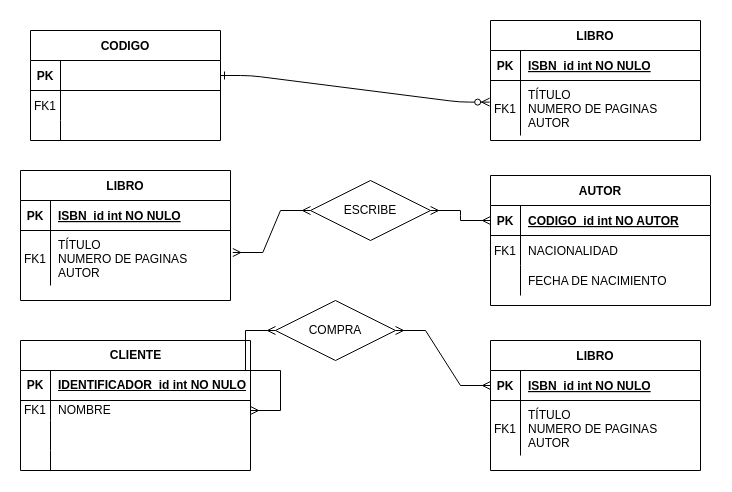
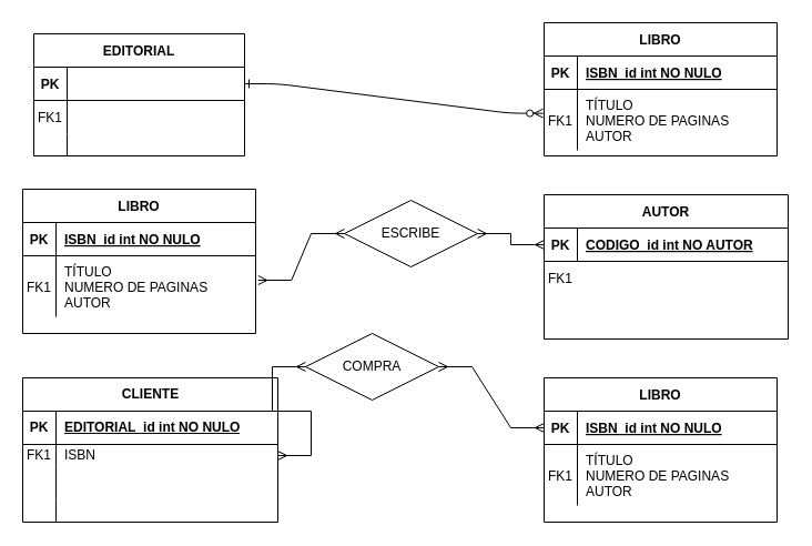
  <mxCell id="0" />
  <mxCell id="1" parent="0" />
  <mxCell id="2" value="&lt;font style=&quot;vertical-align: inherit;&quot;&gt;&lt;font style=&quot;vertical-align: inherit;&quot;&gt;CLIENTE&lt;/font&gt;&lt;/font&gt;" style="shape=table;startSize=30;container=1;collapsible=1;childLayout=tableLayout;fixedRows=1;rowLines=0;fontStyle=1;align=center;resizeLast=1;html=1;" vertex="1" parent="1"><mxGeometry x="20" y="340" width="230" height="130" as="geometry" /></mxCell>
  <mxCell id="3" value="" style="shape=tableRow;horizontal=0;startSize=0;swimlaneHead=0;swimlaneBody=0;fillColor=none;collapsible=0;dropTarget=0;points=[[0,0.5],[1,0.5]];portConstraint=eastwest;top=0;left=0;right=0;bottom=1;" vertex="1" parent="2"><mxGeometry y="30" width="230" height="30" as="geometry" /></mxCell>
  <mxCell id="4" value="PK" style="shape=partialRectangle;connectable=0;fillColor=none;top=0;left=0;bottom=0;right=0;fontStyle=1;overflow=hidden;whiteSpace=wrap;html=1;" vertex="1" parent="3"><mxGeometry width="30" height="30" as="geometry"><mxRectangle width="30" height="30" as="alternateBounds" /></mxGeometry></mxCell>
- <mxCell id="5" value="&lt;span style=&quot;text-wrap: nowrap;&quot;&gt;&lt;font style=&quot;vertical-align: inherit;&quot;&gt;&lt;font style=&quot;vertical-align: inherit;&quot;&gt;IDENTIFICADOR_id int NO NULO&lt;/font&gt;&lt;/font&gt;&lt;/span&gt;" style="shape=partialRectangle;connectable=0;fillColor=none;top=0;left=0;bottom=0;right=0;align=left;spacingLeft=6;fontStyle=5;overflow=hidden;whiteSpace=wrap;html=1;" vertex="1" parent="3"><mxGeometry x="30" width="200" height="30" as="geometry"><mxRectangle width="200" height="30" as="alternateBounds" /></mxGeometry></mxCell>
+ <mxCell id="5" value="&lt;span style=&quot;text-wrap: nowrap;&quot;&gt;&lt;font style=&quot;vertical-align: inherit;&quot;&gt;&lt;font style=&quot;vertical-align: inherit;&quot;&gt;EDITORIAL_id int NO NULO&lt;/font&gt;&lt;/font&gt;&lt;/span&gt;" style="shape=partialRectangle;connectable=0;fillColor=none;top=0;left=0;bottom=0;right=0;align=left;spacingLeft=6;fontStyle=5;overflow=hidden;whiteSpace=wrap;html=1;" vertex="1" parent="3"><mxGeometry x="30" width="200" height="30" as="geometry"><mxRectangle width="200" height="30" as="alternateBounds" /></mxGeometry></mxCell>
  <mxCell id="6" value="" style="shape=tableRow;horizontal=0;startSize=0;swimlaneHead=0;swimlaneBody=0;fillColor=none;collapsible=0;dropTarget=0;points=[[0,0.5],[1,0.5]];portConstraint=eastwest;top=0;left=0;right=0;bottom=0;" vertex="1" parent="2"><mxGeometry y="60" width="230" height="20" as="geometry" /></mxCell>
  <mxCell id="7" value="&lt;font style=&quot;vertical-align: inherit;&quot;&gt;&lt;font style=&quot;vertical-align: inherit;&quot;&gt;FK1&lt;/font&gt;&lt;/font&gt;" style="shape=partialRectangle;connectable=0;fillColor=none;top=0;left=0;bottom=0;right=0;editable=1;overflow=hidden;whiteSpace=wrap;html=1;" vertex="1" parent="6"><mxGeometry width="30" height="20" as="geometry"><mxRectangle width="30" height="20" as="alternateBounds" /></mxGeometry></mxCell>
- <mxCell id="8" value="&lt;font style=&quot;vertical-align: inherit;&quot;&gt;&lt;font style=&quot;vertical-align: inherit;&quot;&gt;NOMBRE&lt;/font&gt;&lt;/font&gt;" style="shape=partialRectangle;connectable=0;fillColor=none;top=0;left=0;bottom=0;right=0;align=left;spacingLeft=6;overflow=hidden;whiteSpace=wrap;html=1;" vertex="1" parent="6"><mxGeometry x="30" width="200" height="20" as="geometry"><mxRectangle width="200" height="20" as="alternateBounds" /></mxGeometry></mxCell>
+ <mxCell id="8" value="&lt;font style=&quot;vertical-align: inherit;&quot;&gt;&lt;font style=&quot;vertical-align: inherit;&quot;&gt;ISBN&lt;/font&gt;&lt;/font&gt;" style="shape=partialRectangle;connectable=0;fillColor=none;top=0;left=0;bottom=0;right=0;align=left;spacingLeft=6;overflow=hidden;whiteSpace=wrap;html=1;" vertex="1" parent="6"><mxGeometry x="30" width="200" height="20" as="geometry"><mxRectangle width="200" height="20" as="alternateBounds" /></mxGeometry></mxCell>
  <mxCell id="9" value="" style="shape=tableRow;horizontal=0;startSize=0;swimlaneHead=0;swimlaneBody=0;fillColor=none;collapsible=0;dropTarget=0;points=[[0,0.5],[1,0.5]];portConstraint=eastwest;top=0;left=0;right=0;bottom=0;" vertex="1" parent="2"><mxGeometry y="80" width="230" height="30" as="geometry" /></mxCell>
  <mxCell id="10" value="" style="shape=partialRectangle;connectable=0;fillColor=none;top=0;left=0;bottom=0;right=0;editable=1;overflow=hidden;whiteSpace=wrap;html=1;" vertex="1" parent="9"><mxGeometry width="30" height="30" as="geometry"><mxRectangle width="30" height="30" as="alternateBounds" /></mxGeometry></mxCell>
  <mxCell id="11" value="" style="shape=partialRectangle;connectable=0;fillColor=none;top=0;left=0;bottom=0;right=0;align=left;spacingLeft=6;overflow=hidden;whiteSpace=wrap;html=1;" vertex="1" parent="9"><mxGeometry x="30" width="200" height="30" as="geometry"><mxRectangle width="200" height="30" as="alternateBounds" /></mxGeometry></mxCell>
  <mxCell id="12" value="" style="shape=tableRow;horizontal=0;startSize=0;swimlaneHead=0;swimlaneBody=0;fillColor=none;collapsible=0;dropTarget=0;points=[[0,0.5],[1,0.5]];portConstraint=eastwest;top=0;left=0;right=0;bottom=0;" vertex="1" parent="2"><mxGeometry y="110" width="230" height="20" as="geometry" /></mxCell>
  <mxCell id="13" value="" style="shape=partialRectangle;connectable=0;fillColor=none;top=0;left=0;bottom=0;right=0;editable=1;overflow=hidden;whiteSpace=wrap;html=1;" vertex="1" parent="12"><mxGeometry width="30" height="20" as="geometry"><mxRectangle width="30" height="20" as="alternateBounds" /></mxGeometry></mxCell>
  <mxCell id="14" value="" style="shape=partialRectangle;connectable=0;fillColor=none;top=0;left=0;bottom=0;right=0;align=left;spacingLeft=6;overflow=hidden;whiteSpace=wrap;html=1;" vertex="1" parent="12"><mxGeometry x="30" width="200" height="20" as="geometry"><mxRectangle width="200" height="20" as="alternateBounds" /></mxGeometry></mxCell>
- <mxCell id="15" value="CODIGO" style="shape=table;startSize=30;container=1;collapsible=1;childLayout=tableLayout;fixedRows=1;rowLines=0;fontStyle=1;align=center;resizeLast=1;" vertex="1" parent="1"><mxGeometry x="30" y="30" width="190" height="110" as="geometry" /></mxCell>
+ <mxCell id="15" value="EDITORIAL" style="shape=table;startSize=30;container=1;collapsible=1;childLayout=tableLayout;fixedRows=1;rowLines=0;fontStyle=1;align=center;resizeLast=1;" vertex="1" parent="1"><mxGeometry x="30" y="30" width="190" height="110" as="geometry" /></mxCell>
  <mxCell id="16" value="" style="shape=partialRectangle;collapsible=0;dropTarget=0;pointerEvents=0;fillColor=none;points=[[0,0.5],[1,0.5]];portConstraint=eastwest;top=0;left=0;right=0;bottom=1;" vertex="1" parent="15"><mxGeometry y="30" width="190" height="30" as="geometry" /></mxCell>
  <mxCell id="17" value="PK" style="shape=partialRectangle;overflow=hidden;connectable=0;fillColor=none;top=0;left=0;bottom=0;right=0;fontStyle=1;" vertex="1" parent="16"><mxGeometry width="30" height="30" as="geometry"><mxRectangle width="30" height="30" as="alternateBounds" /></mxGeometry></mxCell>
  <mxCell id="18" value="" style="shape=partialRectangle;collapsible=0;dropTarget=0;pointerEvents=0;fillColor=none;points=[[0,0.5],[1,0.5]];portConstraint=eastwest;top=0;left=0;right=0;bottom=0;" vertex="1" parent="15"><mxGeometry y="60" width="190" height="30" as="geometry" /></mxCell>
  <mxCell id="19" value="FK1" style="shape=partialRectangle;overflow=hidden;connectable=0;fillColor=none;top=0;left=0;bottom=0;right=0;" vertex="1" parent="18"><mxGeometry width="30" height="30" as="geometry"><mxRectangle width="30" height="30" as="alternateBounds" /></mxGeometry></mxCell>
  <mxCell id="20" value="" style="shape=partialRectangle;overflow=hidden;connectable=0;fillColor=none;top=0;left=0;bottom=0;right=0;align=left;spacingLeft=6;" vertex="1" parent="18"><mxGeometry x="30" width="160" height="30" as="geometry"><mxRectangle width="160" height="30" as="alternateBounds" /></mxGeometry></mxCell>
  <mxCell id="21" value="" style="shape=partialRectangle;collapsible=0;dropTarget=0;pointerEvents=0;fillColor=none;points=[[0,0.5],[1,0.5]];portConstraint=eastwest;top=0;left=0;right=0;bottom=0;" vertex="1" parent="15"><mxGeometry y="90" width="190" height="20" as="geometry" /></mxCell>
  <mxCell id="22" value="" style="shape=partialRectangle;overflow=hidden;connectable=0;fillColor=none;top=0;left=0;bottom=0;right=0;" vertex="1" parent="21"><mxGeometry width="30" height="20" as="geometry"><mxRectangle width="30" height="20" as="alternateBounds" /></mxGeometry></mxCell>
  <mxCell id="23" value="" style="shape=partialRectangle;overflow=hidden;connectable=0;fillColor=none;top=0;left=0;bottom=0;right=0;align=left;spacingLeft=6;" vertex="1" parent="21"><mxGeometry x="30" width="160" height="20" as="geometry"><mxRectangle width="160" height="20" as="alternateBounds" /></mxGeometry></mxCell>
  <mxCell id="24" value="LIBRO" style="shape=table;startSize=30;container=1;collapsible=1;childLayout=tableLayout;fixedRows=1;rowLines=0;fontStyle=1;align=center;resizeLast=1;" vertex="1" parent="1"><mxGeometry x="490" y="20" width="210" height="120" as="geometry" /></mxCell>
  <mxCell id="25" value="" style="shape=partialRectangle;collapsible=0;dropTarget=0;pointerEvents=0;fillColor=none;points=[[0,0.5],[1,0.5]];portConstraint=eastwest;top=0;left=0;right=0;bottom=1;" vertex="1" parent="24"><mxGeometry y="30" width="210" height="30" as="geometry" /></mxCell>
  <mxCell id="26" value="PK" style="shape=partialRectangle;overflow=hidden;connectable=0;fillColor=none;top=0;left=0;bottom=0;right=0;fontStyle=1;" vertex="1" parent="25"><mxGeometry width="30" height="30" as="geometry"><mxRectangle width="30" height="30" as="alternateBounds" /></mxGeometry></mxCell>
  <mxCell id="27" value="ISBN_id int NO NULO" style="shape=partialRectangle;overflow=hidden;connectable=0;fillColor=none;top=0;left=0;bottom=0;right=0;align=left;spacingLeft=6;fontStyle=5;" vertex="1" parent="25"><mxGeometry x="30" width="180" height="30" as="geometry"><mxRectangle width="180" height="30" as="alternateBounds" /></mxGeometry></mxCell>
  <mxCell id="28" value="" style="shape=partialRectangle;collapsible=0;dropTarget=0;pointerEvents=0;fillColor=none;points=[[0,0.5],[1,0.5]];portConstraint=eastwest;top=0;left=0;right=0;bottom=0;" vertex="1" parent="24"><mxGeometry y="60" width="210" height="55" as="geometry" /></mxCell>
  <mxCell id="29" value="FK1" style="shape=partialRectangle;overflow=hidden;connectable=0;fillColor=none;top=0;left=0;bottom=0;right=0;" vertex="1" parent="28"><mxGeometry width="30" height="55" as="geometry"><mxRectangle width="30" height="55" as="alternateBounds" /></mxGeometry></mxCell>
  <mxCell id="30" value="TÍTULO&#10;NUMERO DE PAGINAS&#10;AUTOR" style="shape=partialRectangle;overflow=hidden;connectable=0;fillColor=none;top=0;left=0;bottom=0;right=0;align=left;spacingLeft=6;" vertex="1" parent="28"><mxGeometry x="30" width="180" height="55" as="geometry"><mxRectangle width="180" height="55" as="alternateBounds" /></mxGeometry></mxCell>
  <mxCell id="31" value="" style="edgeStyle=entityRelationEdgeStyle;endArrow=ERzeroToMany;startArrow=ERone;endFill=1;startFill=0;entryX=-0.004;entryY=0.393;entryDx=0;entryDy=0;entryPerimeter=0;exitX=1;exitY=0.5;exitDx=0;exitDy=0;" edge="1" parent="1" source="16" target="28"><mxGeometry width="100" height="100" relative="1" as="geometry"><mxPoint x="240" y="-235" as="sourcePoint" /><mxPoint x="320" y="-205" as="targetPoint" /></mxGeometry></mxCell>
  <mxCell id="32" value="LIBRO" style="shape=table;startSize=30;container=1;collapsible=1;childLayout=tableLayout;fixedRows=1;rowLines=0;fontStyle=1;align=center;resizeLast=1;" vertex="1" parent="1"><mxGeometry x="20" y="170" width="210" height="130" as="geometry" /></mxCell>
  <mxCell id="33" value="" style="shape=partialRectangle;collapsible=0;dropTarget=0;pointerEvents=0;fillColor=none;points=[[0,0.5],[1,0.5]];portConstraint=eastwest;top=0;left=0;right=0;bottom=1;" vertex="1" parent="32"><mxGeometry y="30" width="210" height="30" as="geometry" /></mxCell>
  <mxCell id="34" value="PK" style="shape=partialRectangle;overflow=hidden;connectable=0;fillColor=none;top=0;left=0;bottom=0;right=0;fontStyle=1;" vertex="1" parent="33"><mxGeometry width="30" height="30" as="geometry"><mxRectangle width="30" height="30" as="alternateBounds" /></mxGeometry></mxCell>
  <mxCell id="35" value="ISBN_id int NO NULO" style="shape=partialRectangle;overflow=hidden;connectable=0;fillColor=none;top=0;left=0;bottom=0;right=0;align=left;spacingLeft=6;fontStyle=5;" vertex="1" parent="33"><mxGeometry x="30" width="180" height="30" as="geometry"><mxRectangle width="180" height="30" as="alternateBounds" /></mxGeometry></mxCell>
  <mxCell id="36" value="" style="shape=partialRectangle;collapsible=0;dropTarget=0;pointerEvents=0;fillColor=none;points=[[0,0.5],[1,0.5]];portConstraint=eastwest;top=0;left=0;right=0;bottom=0;" vertex="1" parent="32"><mxGeometry y="60" width="210" height="55" as="geometry" /></mxCell>
  <mxCell id="37" value="FK1" style="shape=partialRectangle;overflow=hidden;connectable=0;fillColor=none;top=0;left=0;bottom=0;right=0;" vertex="1" parent="36"><mxGeometry width="30" height="55" as="geometry"><mxRectangle width="30" height="55" as="alternateBounds" /></mxGeometry></mxCell>
  <mxCell id="38" value="TÍTULO&#10;NUMERO DE PAGINAS&#10;AUTOR" style="shape=partialRectangle;overflow=hidden;connectable=0;fillColor=none;top=0;left=0;bottom=0;right=0;align=left;spacingLeft=6;" vertex="1" parent="36"><mxGeometry x="30" width="180" height="55" as="geometry"><mxRectangle width="180" height="55" as="alternateBounds" /></mxGeometry></mxCell>
  <mxCell id="39" value="AUTOR" style="shape=table;startSize=30;container=1;collapsible=1;childLayout=tableLayout;fixedRows=1;rowLines=0;fontStyle=1;align=center;resizeLast=1;" vertex="1" parent="1"><mxGeometry x="490" y="175" width="220" height="130" as="geometry" /></mxCell>
  <mxCell id="40" value="" style="shape=partialRectangle;collapsible=0;dropTarget=0;pointerEvents=0;fillColor=none;points=[[0,0.5],[1,0.5]];portConstraint=eastwest;top=0;left=0;right=0;bottom=1;" vertex="1" parent="39"><mxGeometry y="30" width="220" height="30" as="geometry" /></mxCell>
  <mxCell id="41" value="PK" style="shape=partialRectangle;overflow=hidden;connectable=0;fillColor=none;top=0;left=0;bottom=0;right=0;fontStyle=1;" vertex="1" parent="40"><mxGeometry width="30" height="30" as="geometry"><mxRectangle width="30" height="30" as="alternateBounds" /></mxGeometry></mxCell>
  <mxCell id="42" value="CODIGO_id int NO AUTOR" style="shape=partialRectangle;overflow=hidden;connectable=0;fillColor=none;top=0;left=0;bottom=0;right=0;align=left;spacingLeft=6;fontStyle=5;" vertex="1" parent="40"><mxGeometry x="30" width="190" height="30" as="geometry"><mxRectangle width="190" height="30" as="alternateBounds" /></mxGeometry></mxCell>
  <mxCell id="43" value="" style="shape=partialRectangle;collapsible=0;dropTarget=0;pointerEvents=0;fillColor=none;points=[[0,0.5],[1,0.5]];portConstraint=eastwest;top=0;left=0;right=0;bottom=0;" vertex="1" parent="39"><mxGeometry y="60" width="220" height="30" as="geometry" /></mxCell>
  <mxCell id="44" value="FK1" style="shape=partialRectangle;overflow=hidden;connectable=0;fillColor=none;top=0;left=0;bottom=0;right=0;" vertex="1" parent="43"><mxGeometry width="30" height="30" as="geometry"><mxRectangle width="30" height="30" as="alternateBounds" /></mxGeometry></mxCell>
- <mxCell id="45" value="NACIONALIDAD" style="shape=partialRectangle;overflow=hidden;connectable=0;fillColor=none;top=0;left=0;bottom=0;right=0;align=left;spacingLeft=6;" vertex="1" parent="43"><mxGeometry x="30" width="190" height="30" as="geometry"><mxRectangle width="190" height="30" as="alternateBounds" /></mxGeometry></mxCell>
  <mxCell id="46" value="" style="shape=partialRectangle;collapsible=0;dropTarget=0;pointerEvents=0;fillColor=none;points=[[0,0.5],[1,0.5]];portConstraint=eastwest;top=0;left=0;right=0;bottom=0;" vertex="1" parent="39"><mxGeometry y="90" width="220" height="30" as="geometry" /></mxCell>
  <mxCell id="47" value="" style="shape=partialRectangle;overflow=hidden;connectable=0;fillColor=none;top=0;left=0;bottom=0;right=0;" vertex="1" parent="46"><mxGeometry width="30" height="30" as="geometry"><mxRectangle width="30" height="30" as="alternateBounds" /></mxGeometry></mxCell>
- <mxCell id="48" value="FECHA DE NACIMIENTO" style="shape=partialRectangle;overflow=hidden;connectable=0;fillColor=none;top=0;left=0;bottom=0;right=0;align=left;spacingLeft=6;" vertex="1" parent="46"><mxGeometry x="30" width="190" height="30" as="geometry"><mxRectangle width="190" height="30" as="alternateBounds" /></mxGeometry></mxCell>
  <mxCell id="49" value="" style="edgeStyle=entityRelationEdgeStyle;fontSize=12;html=1;endArrow=ERmany;startArrow=ERmany;rounded=0;entryX=0;entryY=0.5;entryDx=0;entryDy=0;exitX=1;exitY=0.5;exitDx=0;exitDy=0;" edge="1" parent="1" source="59" target="40"><mxGeometry width="100" height="100" relative="1" as="geometry"><mxPoint x="421" y="275" as="sourcePoint" /><mxPoint x="450" y="260" as="targetPoint" /></mxGeometry></mxCell>
  <mxCell id="50" value="LIBRO" style="shape=table;startSize=30;container=1;collapsible=1;childLayout=tableLayout;fixedRows=1;rowLines=0;fontStyle=1;align=center;resizeLast=1;" vertex="1" parent="1"><mxGeometry x="490" y="340" width="210" height="130" as="geometry" /></mxCell>
  <mxCell id="51" value="" style="shape=partialRectangle;collapsible=0;dropTarget=0;pointerEvents=0;fillColor=none;points=[[0,0.5],[1,0.5]];portConstraint=eastwest;top=0;left=0;right=0;bottom=1;" vertex="1" parent="50"><mxGeometry y="30" width="210" height="30" as="geometry" /></mxCell>
  <mxCell id="52" value="PK" style="shape=partialRectangle;overflow=hidden;connectable=0;fillColor=none;top=0;left=0;bottom=0;right=0;fontStyle=1;" vertex="1" parent="51"><mxGeometry width="30" height="30" as="geometry"><mxRectangle width="30" height="30" as="alternateBounds" /></mxGeometry></mxCell>
  <mxCell id="53" value="ISBN_id int NO NULO" style="shape=partialRectangle;overflow=hidden;connectable=0;fillColor=none;top=0;left=0;bottom=0;right=0;align=left;spacingLeft=6;fontStyle=5;" vertex="1" parent="51"><mxGeometry x="30" width="180" height="30" as="geometry"><mxRectangle width="180" height="30" as="alternateBounds" /></mxGeometry></mxCell>
  <mxCell id="54" value="" style="shape=partialRectangle;collapsible=0;dropTarget=0;pointerEvents=0;fillColor=none;points=[[0,0.5],[1,0.5]];portConstraint=eastwest;top=0;left=0;right=0;bottom=0;" vertex="1" parent="50"><mxGeometry y="60" width="210" height="55" as="geometry" /></mxCell>
  <mxCell id="55" value="FK1" style="shape=partialRectangle;overflow=hidden;connectable=0;fillColor=none;top=0;left=0;bottom=0;right=0;" vertex="1" parent="54"><mxGeometry width="30" height="55" as="geometry"><mxRectangle width="30" height="55" as="alternateBounds" /></mxGeometry></mxCell>
  <mxCell id="56" value="TÍTULO&#10;NUMERO DE PAGINAS&#10;AUTOR" style="shape=partialRectangle;overflow=hidden;connectable=0;fillColor=none;top=0;left=0;bottom=0;right=0;align=left;spacingLeft=6;" vertex="1" parent="54"><mxGeometry x="30" width="180" height="55" as="geometry"><mxRectangle width="180" height="55" as="alternateBounds" /></mxGeometry></mxCell>
  <mxCell id="57" value="" style="edgeStyle=entityRelationEdgeStyle;fontSize=12;html=1;endArrow=ERmany;startArrow=ERmany;rounded=0;exitX=1;exitY=0.5;exitDx=0;exitDy=0;entryX=0;entryY=0.5;entryDx=0;entryDy=0;" edge="1" parent="1" source="61" target="51"><mxGeometry width="100" height="100" relative="1" as="geometry"><mxPoint x="350" y="460" as="sourcePoint" /><mxPoint x="450" y="360" as="targetPoint" /></mxGeometry></mxCell>
  <mxCell id="58" value="" style="edgeStyle=entityRelationEdgeStyle;fontSize=12;html=1;endArrow=ERmany;startArrow=ERmany;rounded=0;exitX=1.011;exitY=0.4;exitDx=0;exitDy=0;entryX=0;entryY=0.5;entryDx=0;entryDy=0;exitPerimeter=0;" edge="1" parent="1" source="36" target="59"><mxGeometry width="100" height="100" relative="1" as="geometry"><mxPoint x="232" y="302" as="sourcePoint" /><mxPoint x="490" y="255" as="targetPoint" /></mxGeometry></mxCell>
  <mxCell id="59" value="&lt;font style=&quot;vertical-align: inherit;&quot;&gt;&lt;font style=&quot;vertical-align: inherit;&quot;&gt;&lt;font style=&quot;vertical-align: inherit;&quot;&gt;&lt;font style=&quot;vertical-align: inherit;&quot;&gt;ESCRIBE&lt;/font&gt;&lt;/font&gt;&lt;/font&gt;&lt;/font&gt;" style="shape=rhombus;perimeter=rhombusPerimeter;whiteSpace=wrap;html=1;align=center;" vertex="1" parent="1"><mxGeometry x="310" y="180" width="120" height="60" as="geometry" /></mxCell>
  <mxCell id="60" value="" style="edgeStyle=entityRelationEdgeStyle;fontSize=12;html=1;endArrow=ERmany;startArrow=ERmany;rounded=0;exitX=1;exitY=0.5;exitDx=0;exitDy=0;entryX=0;entryY=0.5;entryDx=0;entryDy=0;" edge="1" parent="1" source="6" target="61"><mxGeometry width="100" height="100" relative="1" as="geometry"><mxPoint x="250" y="470" as="sourcePoint" /><mxPoint x="490" y="445" as="targetPoint" /></mxGeometry></mxCell>
  <mxCell id="61" value="&lt;font style=&quot;vertical-align: inherit;&quot;&gt;&lt;font style=&quot;vertical-align: inherit;&quot;&gt;&lt;font style=&quot;vertical-align: inherit;&quot;&gt;&lt;font style=&quot;vertical-align: inherit;&quot;&gt;COMPRA&lt;/font&gt;&lt;/font&gt;&lt;/font&gt;&lt;/font&gt;" style="shape=rhombus;perimeter=rhombusPerimeter;whiteSpace=wrap;html=1;align=center;" vertex="1" parent="1"><mxGeometry x="275" y="300" width="120" height="60" as="geometry" /></mxCell>
